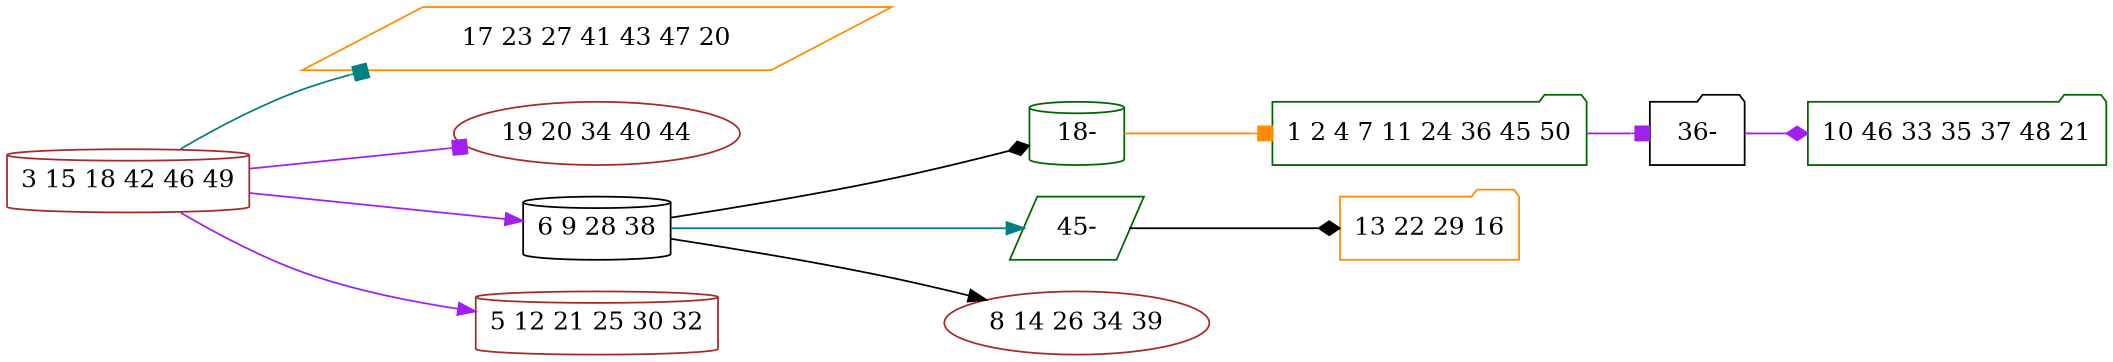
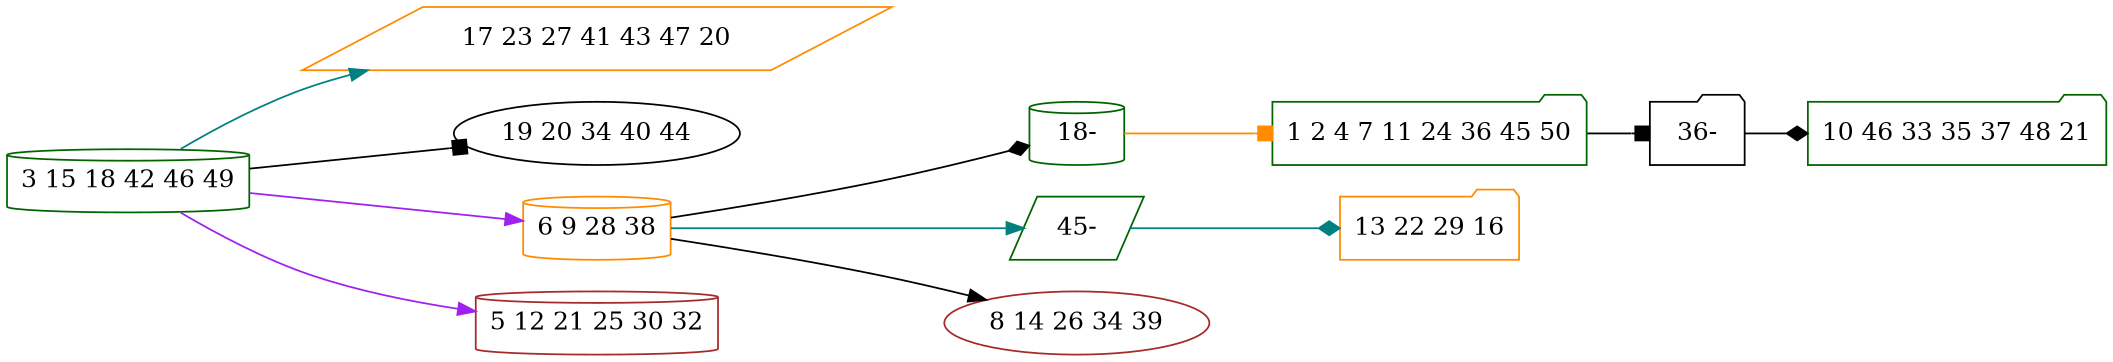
  digraph {
    rankdir=LR
    node [color=darkgreen shape=cylinder]
    edge [arrowhead=normal color=black]
-   n1 [color=brown label="3 15 18 42 46 49"]
+   n1 [label="3 15 18 42 46 49"]
    n2 [color=darkorange label="17 23 27 41 43 47 20" shape=parallelogram]
-   n3 [color=brown label="19 20 34 40 44" shape=ellipse]
-   n4 [color=black label="6 9 28 38"]
+   n3 [color=black label="19 20 34 40 44" shape=ellipse]
+   n4 [color=darkorange label="6 9 28 38"]
    n5 [color=brown label="5 12 21 25 30 32"]
    n6 [label="18-"]
    n7 [label="45-" shape=parallelogram]
    n8 [color=brown label="8 14 26 34 39" shape=ellipse]
    n9 [label="1 2 4 7 11 24 36 45 50" shape=folder]
    n10 [color=darkorange label="13 22 29 16" shape=folder]
    n11 [color=black label="36-" shape=folder]
    n12 [label="10 46 33 35 37 48 21" shape=folder]
-   n1 -> n2 [arrowhead=box color=teal]
-   n1 -> n3 [arrowhead=box color=purple]
+   n1 -> n2 [color=teal]
+   n1 -> n3 [arrowhead=box]
    n1 -> n4 [color=purple]
    n1 -> n5 [color=purple]
    n4 -> n6 [arrowhead=diamond]
    n4 -> n7 [color=teal]
    n4 -> n8
    n6 -> n9 [arrowhead=box color=darkorange]
-   n7 -> n10 [arrowhead=diamond]
-   n9 -> n11 [arrowhead=box color=purple]
-   n11 -> n12 [arrowhead=diamond color=purple]
+   n7 -> n10 [arrowhead=diamond color=teal]
+   n9 -> n11 [arrowhead=box]
+   n11 -> n12 [arrowhead=diamond]
  }
